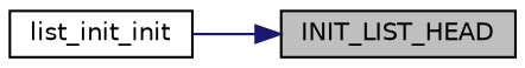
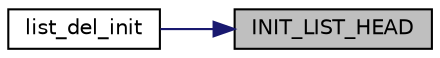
  digraph {
    rankdir=RL
    node [color=black fontname=Helvetica fontsize=10 shape=record]
    n1 [fillcolor=grey75 fontcolor=black height=0.2 label=INIT_LIST_HEAD style=filled width=0.4]
-   n2 [height=0.2 label=list_init_init width=0.4]
+   n2 [height=0.2 label=list_del_init width=0.4]
    n1 -> n2 [color=midnightblue dir=back fontname=Helvetica fontsize=10 labelfontname=Helvetica labelfontsize=10 style=solid]
  }
